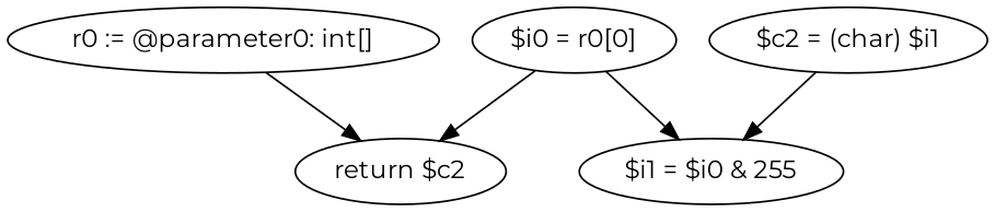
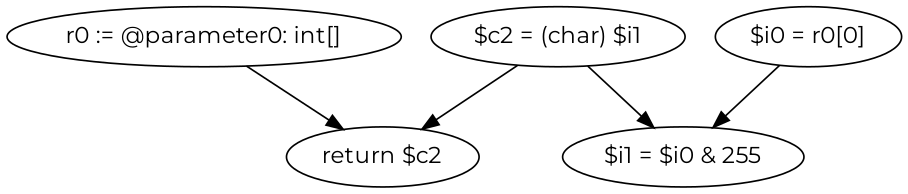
  digraph {
    fontname=Montserrat
    node [fontname=Montserrat]
    edge [fontname=Montserrat]
    "r0 := @parameter0: int[]"
    "return $c2"
    "$i0 = r0[0]"
    "$i1 = $i0 & 255"
    "$c2 = (char) $i1"
    "r0 := @parameter0: int[]" -> "return $c2"
    "$i0 = r0[0]" -> "$i1 = $i0 & 255"
-   "$i0 = r0[0]" -> "return $c2"
+   "$c2 = (char) $i1" -> "return $c2"
    "$c2 = (char) $i1" -> "$i1 = $i0 & 255"
  }
